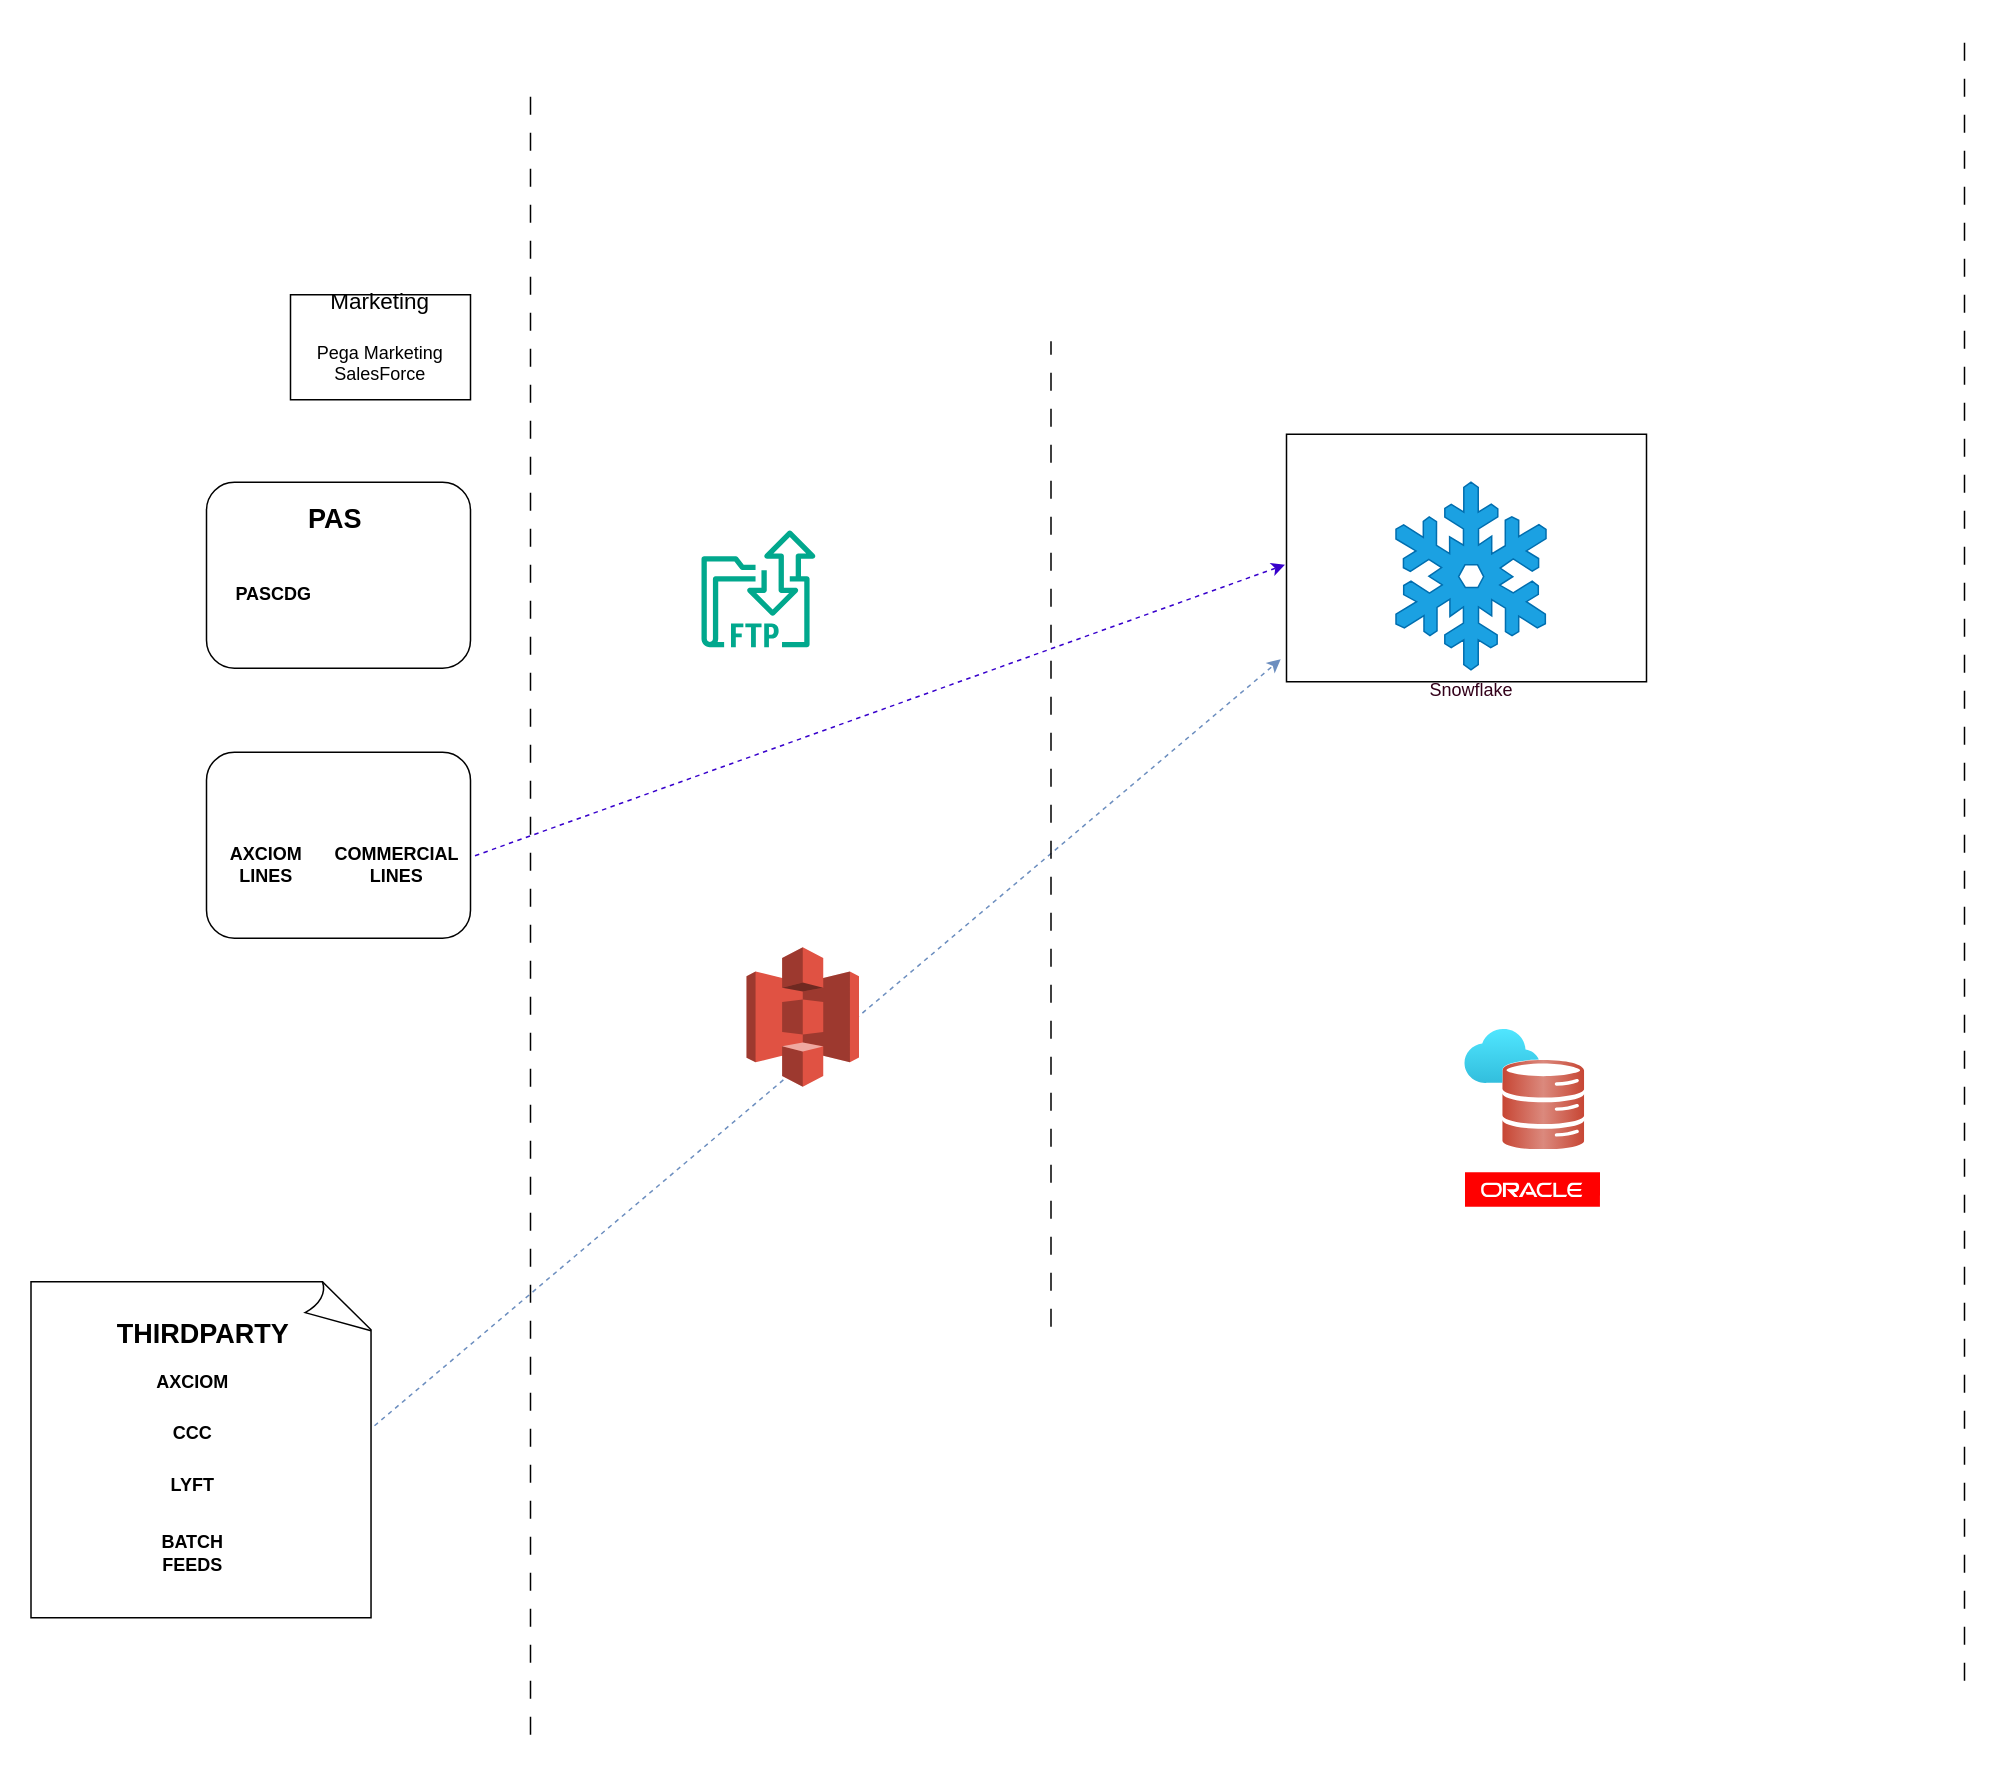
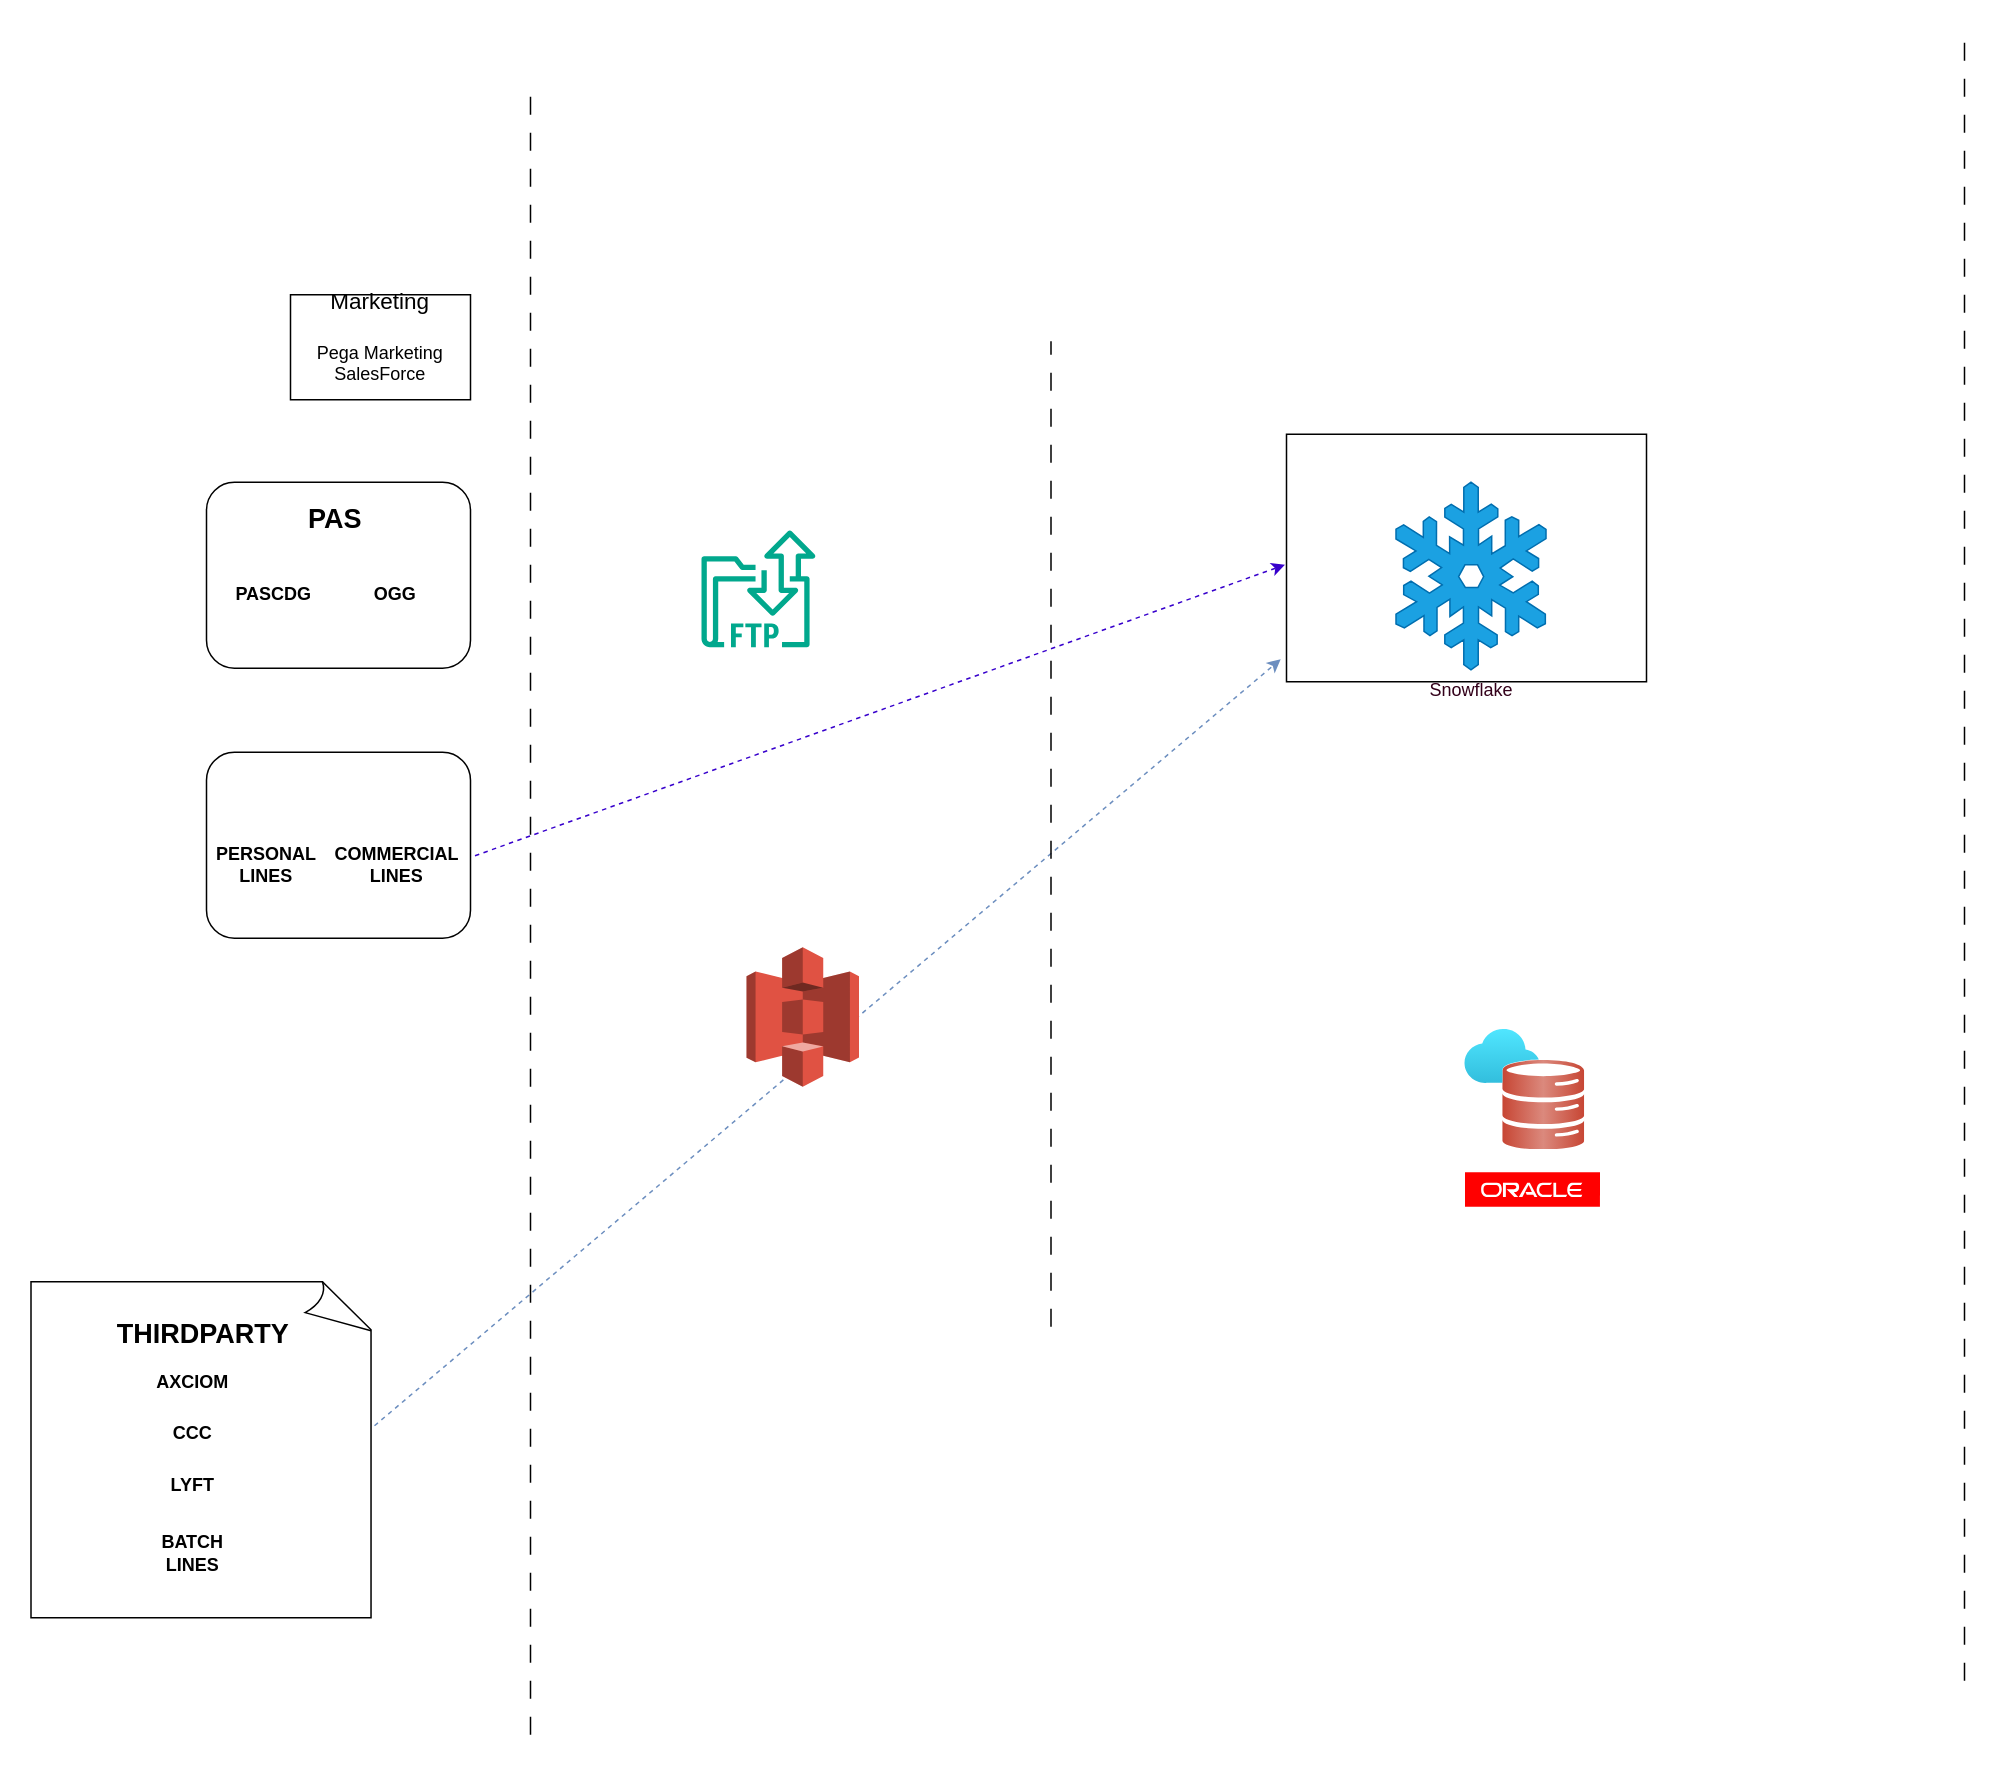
  <mxCell id="0" />
  <mxCell id="1" parent="0" />
  <mxCell id="2" value="" style="endArrow=classic;html=1;rounded=0;entryX=-0.016;entryY=0.909;entryDx=0;entryDy=0;entryPerimeter=0;dashed=1;fillColor=#dae8fc;strokeColor=#6c8ebf;" edge="1" parent="1" target="8"><mxGeometry width="50" height="50" relative="1" as="geometry"><mxPoint x="249" y="950" as="sourcePoint" /><mxPoint x="299" y="900" as="targetPoint" /></mxGeometry></mxCell>
  <mxCell id="3" value="" style="whiteSpace=wrap;html=1;shape=mxgraph.basic.document" vertex="1" parent="1"><mxGeometry x="20" y="854" width="229" height="224" as="geometry" /></mxCell>
  <mxCell id="4" value="&lt;font style=&quot;font-size: 15px;&quot;&gt;Marketing&lt;/font&gt;&lt;div&gt;&lt;span style=&quot;font-size: 15px;&quot;&gt;&lt;br&gt;&lt;/span&gt;Pega Marketing&lt;div&gt;SalesForce&lt;br&gt;&lt;div&gt;&lt;br&gt;&lt;/div&gt;&lt;/div&gt;&lt;/div&gt;" style="rounded=0;whiteSpace=wrap;html=1;" parent="1" vertex="1"><mxGeometry x="193" y="196" width="120" height="70" as="geometry" /></mxCell>
  <mxCell id="5" value="" style="image;aspect=fixed;html=1;points=[];align=center;fontSize=12;image=img/lib/azure2/databases/Oracle_Database.svg;" parent="1" vertex="1"><mxGeometry x="976" y="686" width="80" height="80" as="geometry" /></mxCell>
  <mxCell id="6" value="" style="endArrow=none;html=1;rounded=0;dashed=1;dashPattern=12 12;" parent="1" edge="1"><mxGeometry width="50" height="50" relative="1" as="geometry"><mxPoint x="353" y="1156" as="sourcePoint" /><mxPoint x="353" as="targetPoint" y="56" /></mxGeometry></mxCell>
  <mxCell id="7" value="" style="endArrow=none;html=1;rounded=0;dashed=1;dashPattern=12 12;" parent="1" edge="1"><mxGeometry width="50" height="50" relative="1" as="geometry"><mxPoint x="1309" y="1120" as="sourcePoint" /><mxPoint x="1309" y="20" as="targetPoint" /></mxGeometry></mxCell>
  <mxCell id="8" value="" style="rounded=0;whiteSpace=wrap;html=1;" parent="1" vertex="1"><mxGeometry x="857" y="289" width="240" height="165" as="geometry" /></mxCell>
  <mxCell id="9" value="&lt;font style=&quot;color: rgb(51, 0, 26);&quot;&gt;Snowflake&lt;/font&gt;" style="shape=mxgraph.signs.nature.snowflake;html=1;pointerEvents=1;fillColor=#1ba1e2;strokeColor=#006EAF;verticalLabelPosition=bottom;verticalAlign=top;align=center;fontColor=#ffffff;" parent="1" vertex="1"><mxGeometry x="930" y="321" width="100" height="125" as="geometry" /></mxCell>
  <mxCell id="10" value="" style="dashed=0;outlineConnect=0;html=1;align=center;labelPosition=center;verticalLabelPosition=bottom;verticalAlign=top;shape=mxgraph.weblogos.oracle;fillColor=#FF0000;strokeColor=none" parent="1" vertex="1"><mxGeometry x="976" y="781" width="90" height="23" as="geometry" /></mxCell>
  <mxCell id="11" value="" style="outlineConnect=0;dashed=0;verticalLabelPosition=bottom;verticalAlign=top;align=center;html=1;shape=mxgraph.aws3.s3;fillColor=#E05243;gradientColor=none;" parent="1" vertex="1"><mxGeometry x="497" y="631" width="75" height="93" as="geometry" /></mxCell>
  <mxCell id="12" value="" style="endArrow=none;html=1;rounded=0;dashed=1;dashPattern=12 12;" edge="1" parent="1"><mxGeometry width="50" height="50" relative="1" as="geometry"><mxPoint x="700" y="884" as="sourcePoint" /><mxPoint x="700" y="227" as="targetPoint" /></mxGeometry></mxCell>
  <mxCell id="13" value="" style="rounded=1;whiteSpace=wrap;html=1;" vertex="1" parent="1"><mxGeometry x="137" y="321" width="176" height="124" as="geometry" /></mxCell>
  <mxCell id="14" value="CCC" style="text;html=1;align=center;verticalAlign=middle;whiteSpace=wrap;rounded=0;fontSize=12;fontStyle=1;dashed=1;strokeWidth=7;" vertex="1" parent="1"><mxGeometry x="98" y="940" width="60" height="30" as="geometry" /></mxCell>
  <mxCell id="15" value="&lt;h2&gt;&lt;font&gt;THIRDPARTY&lt;/font&gt;&lt;/h2&gt;" style="text;html=1;align=center;verticalAlign=middle;whiteSpace=wrap;rounded=0;fontStyle=1;fontSize=12;" vertex="1" parent="1"><mxGeometry x="49.5" y="874" width="170" height="30" as="geometry" /></mxCell>
  <mxCell id="16" value="&lt;h4&gt;&lt;b&gt;AXCIOM&lt;/b&gt;&lt;/h4&gt;" style="text;html=1;align=center;verticalAlign=middle;whiteSpace=wrap;rounded=0;shadow=0;glass=0;perimeterSpacing=8;dashed=1;" vertex="1" parent="1"><mxGeometry x="98" y="908" width="60" height="26" as="geometry" /></mxCell>
  <mxCell id="17" value="&lt;b&gt;&lt;font style=&quot;color: rgb(0, 0, 0);&quot;&gt;LYFT&lt;/font&gt;&lt;/b&gt;" style="text;html=1;align=center;verticalAlign=middle;whiteSpace=wrap;rounded=0;" vertex="1" parent="1"><mxGeometry x="98" y="975" width="60" height="30" as="geometry" /></mxCell>
- <mxCell id="18" value="BATCH FEEDS" style="text;html=1;align=center;verticalAlign=middle;whiteSpace=wrap;rounded=0;fontStyle=1" vertex="1" parent="1"><mxGeometry x="98" y="1020" width="60" height="30" as="geometry" /></mxCell>
+ <mxCell id="18" value="BATCH LINES" style="text;html=1;align=center;verticalAlign=middle;whiteSpace=wrap;rounded=0;fontStyle=1" vertex="1" parent="1"><mxGeometry x="98" y="1020" width="60" height="30" as="geometry" /></mxCell>
  <mxCell id="19" value="" style="rounded=1;whiteSpace=wrap;html=1;" vertex="1" parent="1"><mxGeometry x="137" y="501" width="176" height="124" as="geometry" /></mxCell>
- <mxCell id="20" value="&lt;h4&gt;AXCIOM LINES&lt;/h4&gt;" style="text;html=1;align=center;verticalAlign=middle;whiteSpace=wrap;rounded=0;" vertex="1" parent="1"><mxGeometry x="147" y="561" width="60" height="30" as="geometry" /></mxCell>
+ <mxCell id="20" value="&lt;h4&gt;PERSONAL LINES&lt;/h4&gt;" style="text;html=1;align=center;verticalAlign=middle;whiteSpace=wrap;rounded=0;" vertex="1" parent="1"><mxGeometry x="147" y="561" width="60" height="30" as="geometry" /></mxCell>
  <mxCell id="21" value="&lt;h4&gt;COMMERCIAL LINES&lt;/h4&gt;" style="text;html=1;align=center;verticalAlign=middle;whiteSpace=wrap;rounded=0;" vertex="1" parent="1"><mxGeometry x="234" y="561" width="60" height="30" as="geometry" /></mxCell>
  <mxCell id="22" value="&lt;h2&gt;&lt;b&gt;PAS&lt;/b&gt;&lt;/h2&gt;" style="text;html=1;align=center;verticalAlign=middle;whiteSpace=wrap;rounded=0;" vertex="1" parent="1"><mxGeometry x="193" y="331" width="60" height="30" as="geometry" /></mxCell>
  <mxCell id="23" value="&lt;h4&gt;PASCDG&lt;/h4&gt;" style="text;html=1;align=center;verticalAlign=middle;whiteSpace=wrap;rounded=0;" vertex="1" parent="1"><mxGeometry x="152" y="381" width="60" height="30" as="geometry" /></mxCell>
+ <mxCell id="24" value="&lt;h4&gt;OGG&lt;/h4&gt;" style="text;html=1;align=center;verticalAlign=middle;whiteSpace=wrap;rounded=0;" vertex="1" parent="1"><mxGeometry x="233" y="381" width="60" height="30" as="geometry" /></mxCell>
  <mxCell id="25" value="" style="sketch=0;outlineConnect=0;fontColor=#232F3E;gradientColor=none;fillColor=#01A88D;strokeColor=none;dashed=0;verticalLabelPosition=bottom;verticalAlign=top;align=center;html=1;fontSize=12;fontStyle=0;aspect=fixed;shape=mxgraph.aws4.transfer_for_ftp_resource;" parent="1" vertex="1"><mxGeometry x="467" y="353" width="76" height="78" as="geometry" /></mxCell>
  <mxCell id="26" value="" style="endArrow=classic;html=1;rounded=0;fillColor=#6a00ff;strokeColor=#3700CC;dashed=1;" edge="1" parent="1"><mxGeometry width="50" height="50" relative="1" as="geometry"><mxPoint x="316" y="570" as="sourcePoint" /><mxPoint x="856" y="376" as="targetPoint" /></mxGeometry></mxCell>
